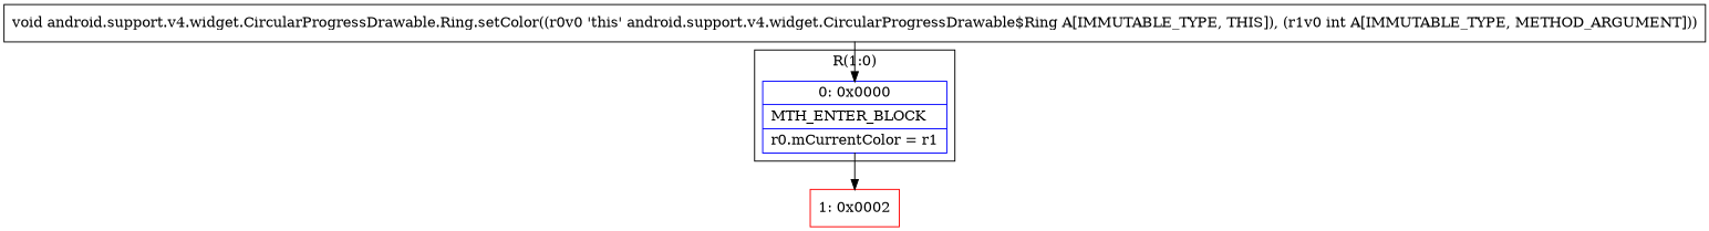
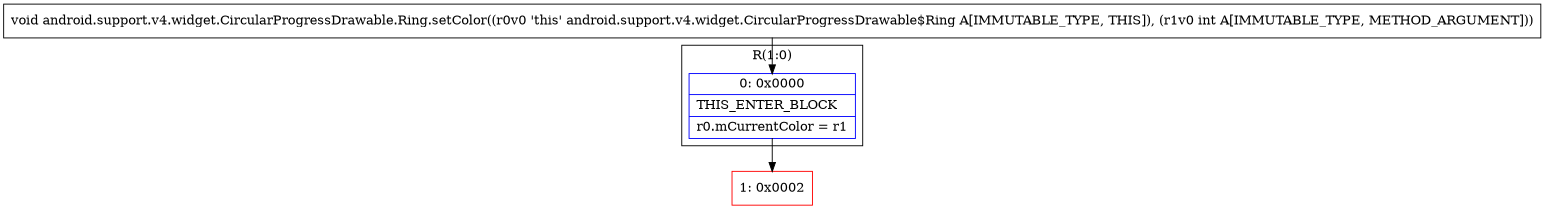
  digraph {
    node [shape=record]
-   n1 [color=blue label="{0\:\ 0x0000|MTH_ENTER_BLOCK\l|r0.mCurrentColor = r1\l}"]
+   n1 [color=blue label="{0\:\ 0x0000|THIS_ENTER_BLOCK\l|r0.mCurrentColor = r1\l}"]
    n2 [color=red label="{1\:\ 0x0002}"]
    n3 [label="{void android.support.v4.widget.CircularProgressDrawable.Ring.setColor((r0v0 'this' android.support.v4.widget.CircularProgressDrawable$Ring A[IMMUTABLE_TYPE, THIS]), (r1v0 int A[IMMUTABLE_TYPE, METHOD_ARGUMENT])) }"]
    subgraph cluster_1 {
      label="R(1:0)"
      n1
    }
    n1 -> n2
    n3 -> n1
  }
